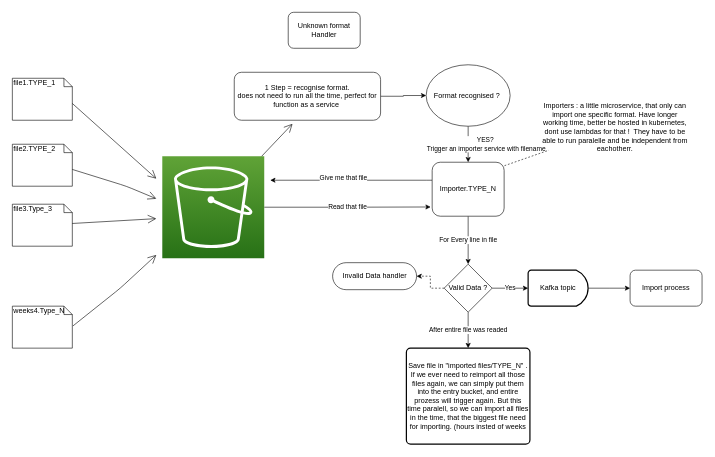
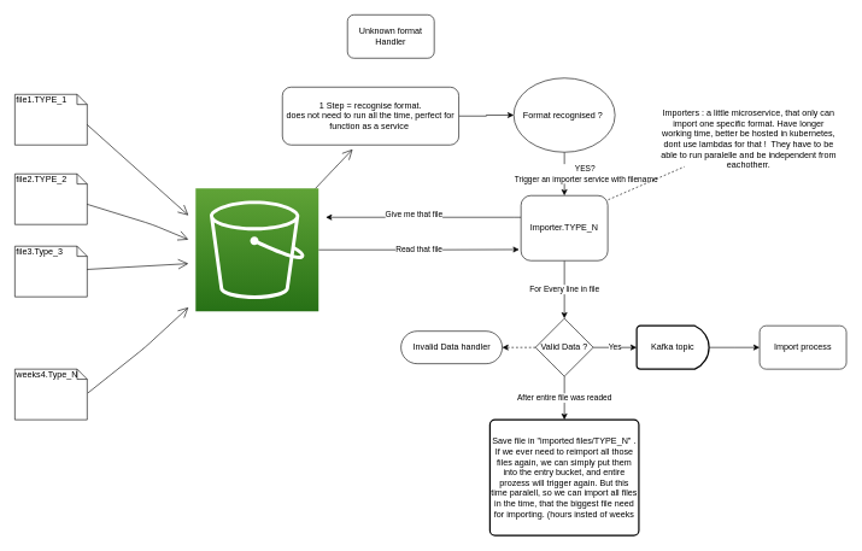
  <mxCell id="0" />
  <mxCell id="1" parent="0" />
  <mxCell id="2" value="file1.TYPE_1" style="shape=note;whiteSpace=wrap;html=1;size=14;verticalAlign=top;align=left;spacingTop=-6;" vertex="1" parent="1"><mxGeometry x="20" y="130" width="100" height="70" as="geometry" /></mxCell>
  <mxCell id="3" value="file2.TYPE_2" style="shape=note;whiteSpace=wrap;html=1;size=14;verticalAlign=top;align=left;spacingTop=-6;" vertex="1" parent="1"><mxGeometry x="20" y="240" width="100" height="70" as="geometry" /></mxCell>
  <mxCell id="4" value="file3.Type_3" style="shape=note;whiteSpace=wrap;html=1;size=14;verticalAlign=top;align=left;spacingTop=-6;" vertex="1" parent="1"><mxGeometry x="20" y="340" width="100" height="70" as="geometry" /></mxCell>
  <mxCell id="5" value="weeks4.Type_N" style="shape=note;whiteSpace=wrap;html=1;size=14;verticalAlign=top;align=left;spacingTop=-6;" vertex="1" parent="1"><mxGeometry x="20" y="510" width="100" height="70" as="geometry" /></mxCell>
  <mxCell id="6" value="" style="endArrow=open;endFill=1;endSize=12;html=1;exitX=0;exitY=0;exitDx=100;exitDy=42;exitPerimeter=0;" edge="1" parent="1" source="2"><mxGeometry width="160" relative="1" as="geometry"><mxPoint x="310" y="580" as="sourcePoint" /><mxPoint x="260" y="297.333" as="targetPoint" /></mxGeometry></mxCell>
  <mxCell id="7" value="" style="endArrow=open;endFill=1;endSize=12;html=1;exitX=0;exitY=0;exitDx=100;exitDy=42;exitPerimeter=0;" edge="1" parent="1" source="3"><mxGeometry width="160" relative="1" as="geometry"><mxPoint x="120" y="172" as="sourcePoint" /><mxPoint x="260" y="330.833" as="targetPoint" /><Array as="points"><mxPoint y="310" x="210" /></Array></mxGeometry></mxCell>
  <mxCell id="8" value="" style="endArrow=open;endFill=1;endSize=12;html=1;" edge="1" parent="1" source="4"><mxGeometry width="160" relative="1" as="geometry"><mxPoint x="120" y="172" as="sourcePoint" /><mxPoint x="260" y="364.038" as="targetPoint" /><Array as="points" /></mxGeometry></mxCell>
  <mxCell id="9" value="" style="endArrow=open;endFill=1;endSize=12;html=1;exitX=1.01;exitY=0.471;exitDx=0;exitDy=0;exitPerimeter=0;" edge="1" parent="1" source="5"><mxGeometry width="160" relative="1" as="geometry"><mxPoint x="120" y="372.115" as="sourcePoint" /><mxPoint x="260" y="424.615" as="targetPoint" /><Array as="points"><mxPoint x="200" y="480" /></Array></mxGeometry></mxCell>
  <mxCell id="10" style="edgeStyle=orthogonalEdgeStyle;rounded=0;orthogonalLoop=1;jettySize=auto;html=1;entryX=0;entryY=0.5;entryDx=0;entryDy=0;" edge="1" parent="1" source="11" target="17"><mxGeometry relative="1" as="geometry" /></mxCell>
  <mxCell id="11" value="1 Step = recognise format.&lt;br&gt;does not need to run all the time, perfect for function as a service&amp;nbsp;" style="rounded=1;whiteSpace=wrap;html=1;" vertex="1" parent="1"><mxGeometry x="390" y="120" width="244" height="80" as="geometry" /></mxCell>
  <mxCell id="12" value="&lt;br&gt;" style="text;html=1;align=center;verticalAlign=middle;resizable=0;points=[];autosize=1;" vertex="1" parent="11"><mxGeometry x="138" y="53" width="20" height="20" as="geometry" /></mxCell>
  <mxCell id="13" value="Read that file&lt;br&gt;" style="edgeStyle=orthogonalEdgeStyle;rounded=0;orthogonalLoop=1;jettySize=auto;html=1;entryX=-0.021;entryY=0.829;entryDx=0;entryDy=0;entryPerimeter=0;" edge="1" parent="1" source="14" target="22"><mxGeometry relative="1" as="geometry"><mxPoint x="700" y="345" as="targetPoint" /></mxGeometry></mxCell>
  <mxCell id="14" value="" style="outlineConnect=0;fontColor=#232F3E;gradientColor=#60A337;gradientDirection=north;fillColor=#277116;strokeColor=#ffffff;dashed=0;verticalLabelPosition=bottom;verticalAlign=top;align=center;html=1;fontSize=12;fontStyle=0;aspect=fixed;shape=mxgraph.aws4.resourceIcon;resIcon=mxgraph.aws4.s3;" vertex="1" parent="1"><mxGeometry x="270" y="260" width="170" height="170" as="geometry" /></mxCell>
  <mxCell id="15" value="" style="endArrow=open;endFill=1;endSize=12;html=1;entryX=0.398;entryY=1.075;entryDx=0;entryDy=0;entryPerimeter=0;" edge="1" parent="1" source="14" target="11"><mxGeometry width="160" relative="1" as="geometry"><mxPoint x="120" y="372.115" as="sourcePoint" /><mxPoint x="260" y="364.038" as="targetPoint" /><Array as="points" /></mxGeometry></mxCell>
  <mxCell id="16" value="YES?&amp;nbsp;&lt;br&gt;Trigger an importer service with filename&lt;br&gt;" style="edgeStyle=orthogonalEdgeStyle;rounded=0;orthogonalLoop=1;jettySize=auto;html=1;exitX=0.5;exitY=1;exitDx=0;exitDy=0;" edge="1" parent="1" source="17" target="22"><mxGeometry y="30" relative="1" as="geometry"><mxPoint as="offset" /></mxGeometry></mxCell>
  <mxCell id="17" value="Format recognised ?&amp;nbsp;" style="ellipse;whiteSpace=wrap;html=1;" vertex="1" parent="1"><mxGeometry x="710" y="107.5" width="140" height="102.5" as="geometry" /></mxCell>
  <mxCell id="18" value="Unknown format Handler" style="rounded=1;whiteSpace=wrap;html=1;" vertex="1" parent="1"><mxGeometry x="480" y="20" width="120" height="60" as="geometry" /></mxCell>
  <mxCell id="19" style="edgeStyle=orthogonalEdgeStyle;rounded=0;orthogonalLoop=1;jettySize=auto;html=1;" edge="1" parent="1" source="22"><mxGeometry relative="1" as="geometry"><mxPoint x="450" y="300" as="targetPoint" /><Array as="points"><mxPoint x="710" y="300" /><mxPoint x="710" y="300" /></Array></mxGeometry></mxCell>
  <mxCell id="20" value="Give me that file&lt;br&gt;&lt;br&gt;" style="edgeLabel;html=1;align=center;verticalAlign=middle;resizable=0;points=[];" vertex="1" connectable="0" parent="19"><mxGeometry x="0.101" y="2" relative="1" as="geometry"><mxPoint as="offset" /></mxGeometry></mxCell>
  <mxCell id="21" value="For Every line in file&lt;br&gt;" style="edgeStyle=orthogonalEdgeStyle;rounded=0;orthogonalLoop=1;jettySize=auto;html=1;" edge="1" parent="1" source="22"><mxGeometry relative="1" as="geometry"><mxPoint x="780" y="440" as="targetPoint" /><Array as="points" /></mxGeometry></mxCell>
  <mxCell id="22" value="Importer.TYPE_N" style="rounded=1;whiteSpace=wrap;html=1;" vertex="1" parent="1"><mxGeometry x="720" y="270" width="120" height="90" as="geometry" /></mxCell>
- <mxCell id="23" value="Importers : a little microservice, that only can import one specific format. Have longer working time, better be hosted in kubernetes, dont use lambdas for that !&amp;nbsp; They have to be able to run paralelle and be independent from eachotherr.&lt;br&gt;" style="text;html=1;strokeColor=none;fillColor=none;align=center;verticalAlign=middle;whiteSpace=wrap;rounded=0;" vertex="1" parent="1"><mxGeometry x="900" y="173" width="250" height="77" as="geometry" /></mxCell>
+ <mxCell id="23" value="Importers : a little microservice, that only can import one specific format. Have longer working time, better be hosted in kubernetes, dont use lambdas for that !&amp;nbsp; They have to be able to run paralelle and be independent from eachotherr.&lt;br&gt;" style="text;html=1;strokeColor=none;fillColor=none;align=center;verticalAlign=middle;whiteSpace=wrap;rounded=0;" vertex="1" parent="1"><mxGeometry x="910" y="153" width="250" height="77" as="geometry" /></mxCell>
  <mxCell id="24" value="" style="endArrow=none;dashed=1;html=1;exitX=1.005;exitY=0.064;exitDx=0;exitDy=0;exitPerimeter=0;" edge="1" parent="1" source="22" target="23"><mxGeometry width="50" height="50" relative="1" as="geometry"><mxPoint x="970" y="410" as="sourcePoint" /><mxPoint x="1020" y="360" as="targetPoint" /></mxGeometry></mxCell>
  <mxCell id="25" value="Yes" style="edgeStyle=orthogonalEdgeStyle;rounded=0;orthogonalLoop=1;jettySize=auto;html=1;exitX=1;exitY=0.5;exitDx=0;exitDy=0;" edge="1" parent="1" source="28" target="30"><mxGeometry relative="1" as="geometry" /></mxCell>
  <mxCell id="26" style="edgeStyle=orthogonalEdgeStyle;rounded=0;orthogonalLoop=1;jettySize=auto;html=1;exitX=0;exitY=0.5;exitDx=0;exitDy=0;entryX=1;entryY=0.5;entryDx=0;entryDy=0;entryPerimeter=0;dashed=1;" edge="1" parent="1" source="28" target="31"><mxGeometry relative="1" as="geometry" /></mxCell>
  <mxCell id="27" value="After entire file was readed" style="edgeStyle=orthogonalEdgeStyle;rounded=0;orthogonalLoop=1;jettySize=auto;html=1;exitX=0.5;exitY=1;exitDx=0;exitDy=0;" edge="1" parent="1" source="28" target="32"><mxGeometry relative="1" as="geometry" /></mxCell>
  <mxCell id="28" value="Valid Data ?" style="rhombus;whiteSpace=wrap;html=1;" vertex="1" parent="1"><mxGeometry x="740" y="440" width="80" height="80" as="geometry" /></mxCell>
  <mxCell id="29" style="edgeStyle=orthogonalEdgeStyle;rounded=0;orthogonalLoop=1;jettySize=auto;html=1;exitX=1;exitY=0.5;exitDx=0;exitDy=0;exitPerimeter=0;" edge="1" parent="1" source="30"><mxGeometry relative="1" as="geometry"><mxPoint x="1050" y="480" as="targetPoint" /></mxGeometry></mxCell>
  <mxCell id="30" value="Kafka topic&lt;br&gt;" style="strokeWidth=2;html=1;shape=mxgraph.flowchart.delay;whiteSpace=wrap;" vertex="1" parent="1"><mxGeometry x="880" y="450" width="100" height="60" as="geometry" /></mxCell>
- <mxCell id="31" value="Invalid Data handler" style="html=1;dashed=0;whitespace=wrap;shape=mxgraph.dfd.start" vertex="1" parent="1"><mxGeometry x="554" y="437.5" width="140" height="45" as="geometry" /></mxCell>
+ <mxCell id="31" value="Invalid Data handler" style="html=1;dashed=0;whitespace=wrap;shape=mxgraph.dfd.start" vertex="1" parent="1"><mxGeometry x="554" y="457.5" width="140" height="45" as="geometry" /></mxCell>
  <mxCell id="32" value="Save file in &quot;imported files/TYPE_N&quot; .&lt;br&gt;If we ever need to reimport all those files again, we can simply put them into the entry bucket, and entire prozess will trigger again. But this time paralell, so we can import all files in the time, that the biggest file need for importing. (hours insted of weeks" style="rounded=1;whiteSpace=wrap;html=1;absoluteArcSize=1;arcSize=14;strokeWidth=2;" vertex="1" parent="1"><mxGeometry x="677" y="580" width="206" height="160" as="geometry" /></mxCell>
  <mxCell id="33" value="Import process" style="rounded=1;whiteSpace=wrap;html=1;" vertex="1" parent="1"><mxGeometry x="1050" y="450" width="120" height="60" as="geometry" /></mxCell>
